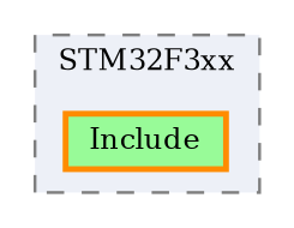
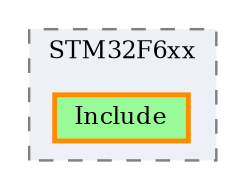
  digraph {
    compound=true
    fontname="DejaVu Serif"
    n1 [color=darkorange fillcolor=palegreen fontname="DejaVu Serif" fontsize=10 height=0.2 label=Include shape=box style="filled,bold" width=0.4]
    subgraph cluster_1 {
      bgcolor="#edf0f7"
      fontsize=10
-     label=STM32F3xx
+     label=STM32F6xx
      pencolor=grey50
      style="filled,dashed"
      n1
    }
  }
